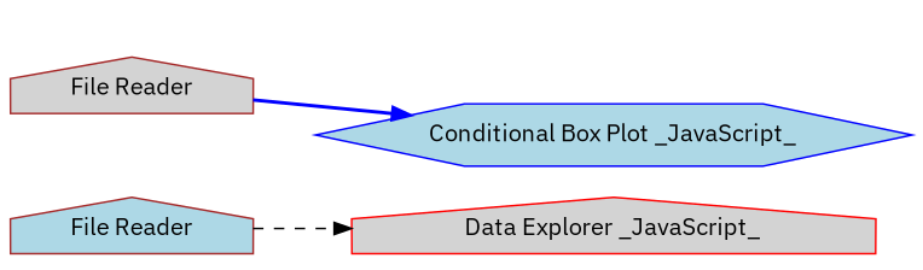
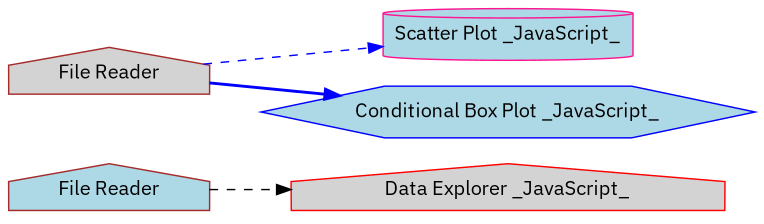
  digraph {
    rankdir=LR
    fontname="IBM Plex Sans"
    node [style=filled fillcolor=lightblue color=brown shape=house fontname="IBM Plex Sans"]
    edge [color=blue style=dashed fontname="IBM Plex Sans"]
    n1 [label="File Reader"]
    n2 [label="Data Explorer _JavaScript_" fillcolor=lightgrey color=red]
    n3 [label="File Reader" fillcolor=lightgrey]
+   n4 [label="Scatter Plot _JavaScript_" color=deeppink shape=cylinder]
    n5 [label="Conditional Box Plot _JavaScript_" color=blue shape=hexagon]
    n1 -> n2 [color=black]
+   n3 -> n4
    n3 -> n5 [style=bold]
  }
